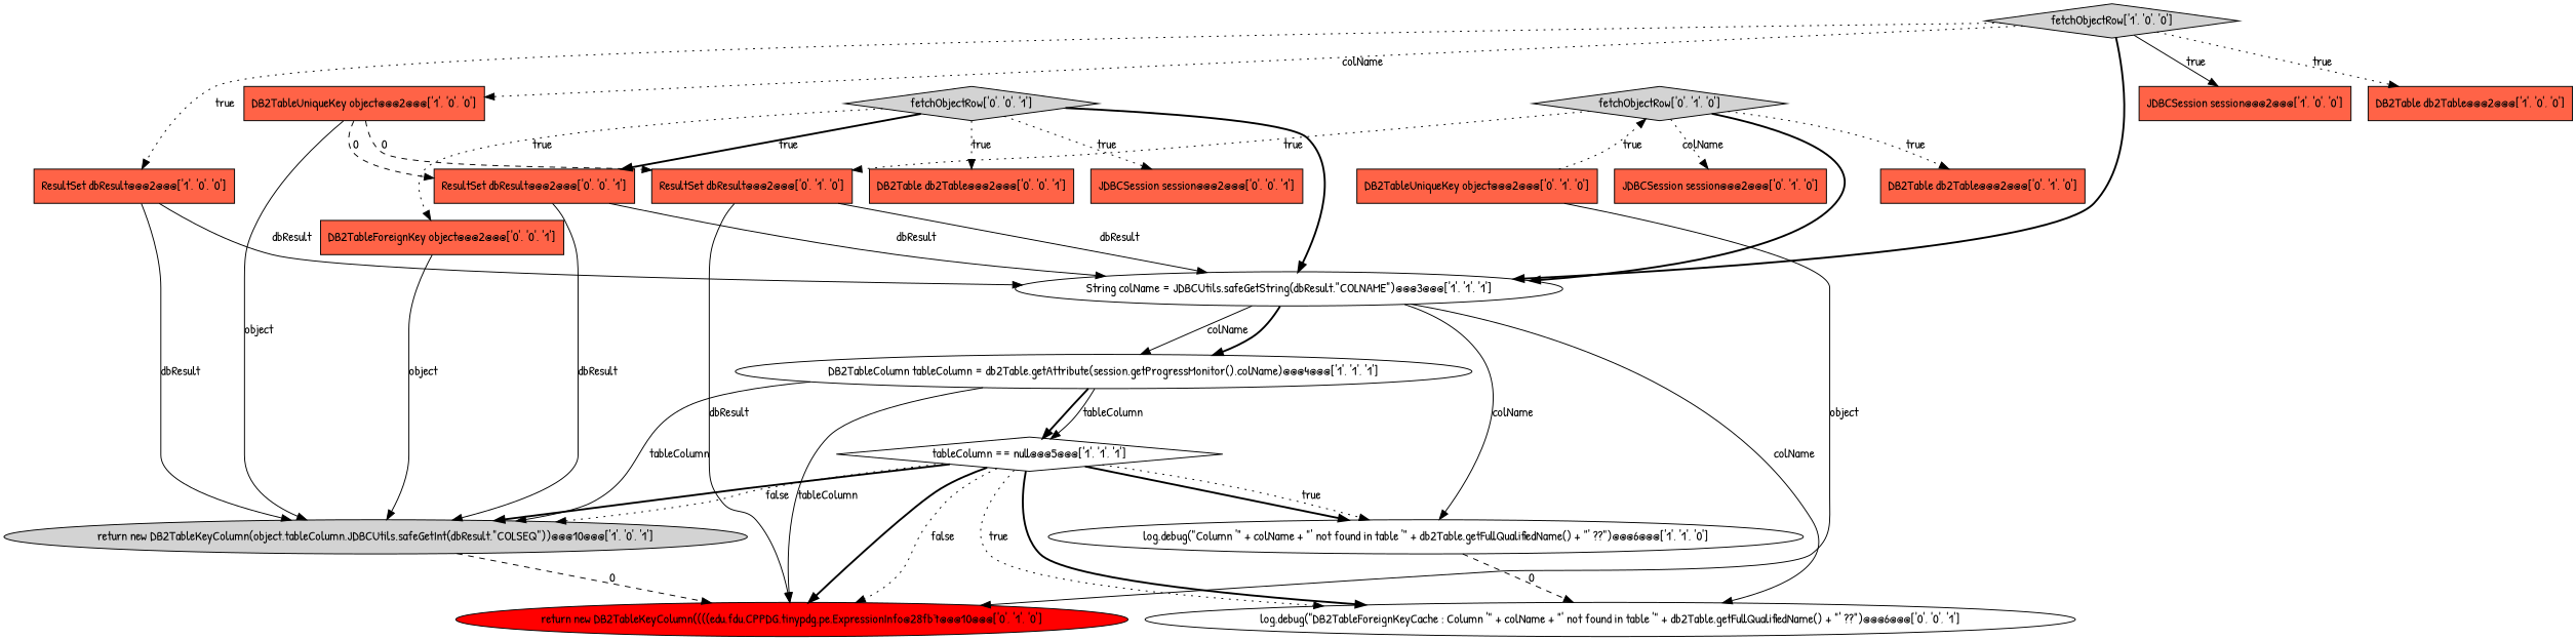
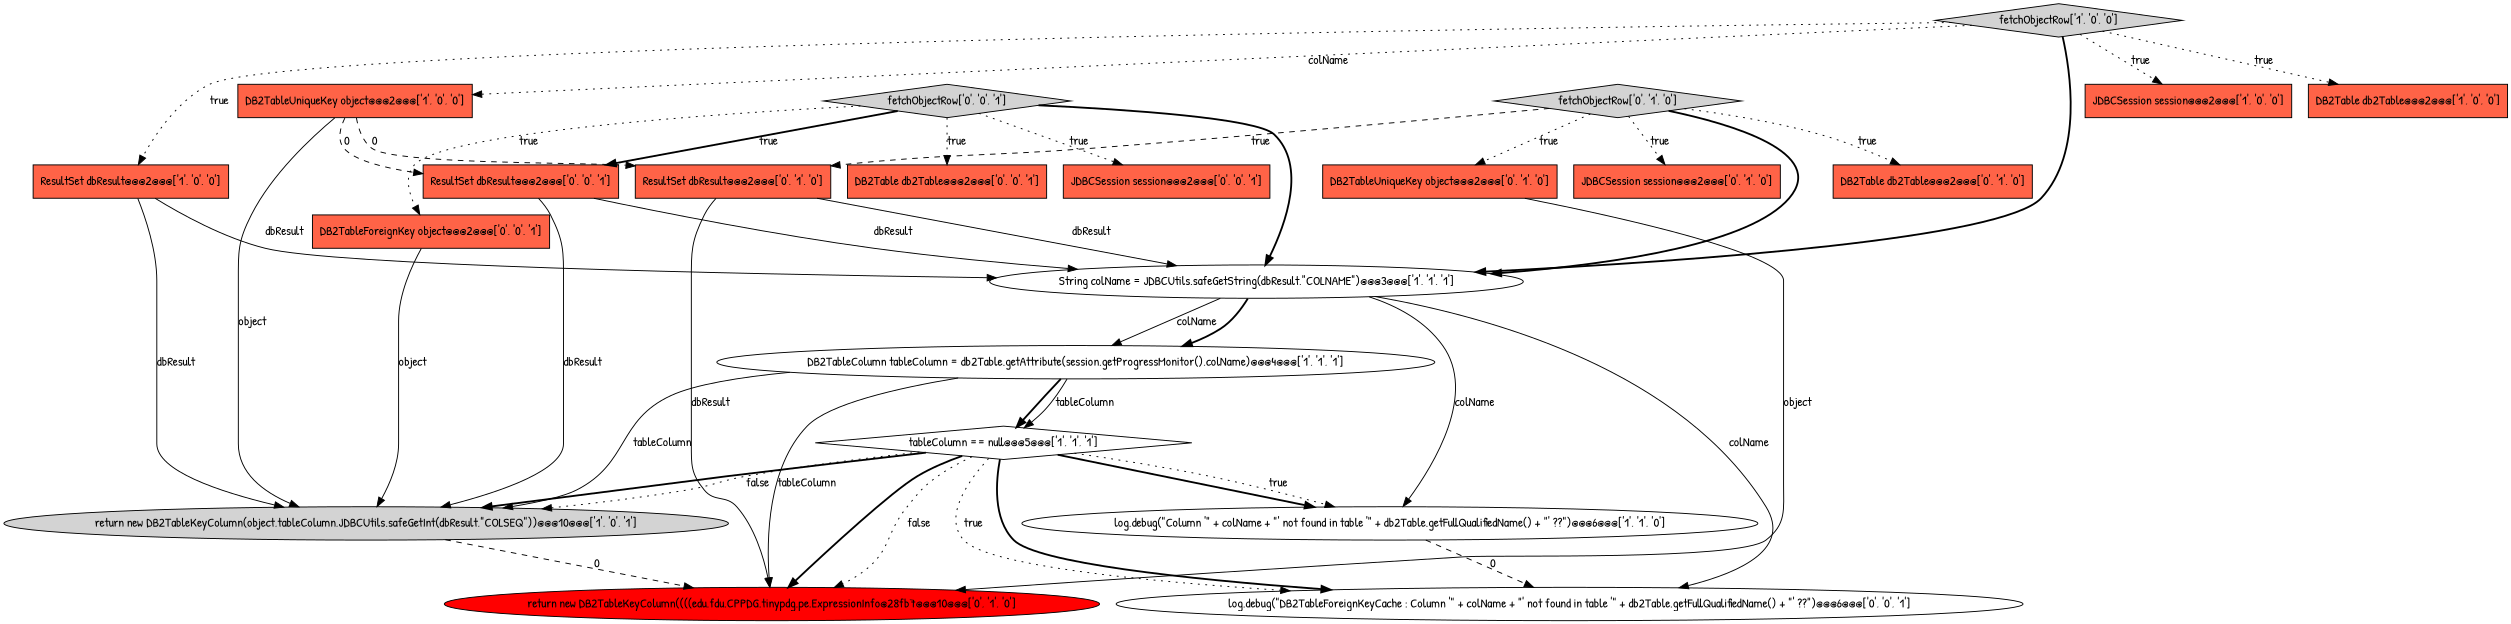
  digraph {
    fontname="Patrick Hand"
    node [fillcolor=tomato fontname="Patrick Hand" shape=box style=filled]
    edge [fontname="Patrick Hand" style=solid]
    n1 [fillcolor=white label="String colName = JDBCUtils.safeGetString(dbResult,\"COLNAME\")@@@3@@@['1', '1', '1']" shape=ellipse]
    n2 [fillcolor=white label="log.debug(\"Column '\" + colName + \"' not found in table '\" + db2Table.getFullQualifiedName() + \"' ??\")@@@6@@@['1', '1', '0']" shape=ellipse]
    n3 [fillcolor=white label="DB2TableColumn tableColumn = db2Table.getAttribute(session.getProgressMonitor(),colName)@@@4@@@['1', '1', '1']" shape=ellipse]
    n4 [fillcolor=white label="log.debug(\"DB2TableForeignKeyCache : Column '\" + colName + \"' not found in table '\" + db2Table.getFullQualifiedName() + \"' ??\")@@@6@@@['0', '0', '1']" shape=ellipse]
    n5 [fillcolor=red label="return new DB2TableKeyColumn((((edu.fdu.CPPDG.tinypdg.pe.ExpressionInfo@28fb7@@@10@@@['0', '1', '0']" shape=ellipse]
    n6 [fillcolor=lightgray label="return new DB2TableKeyColumn(object,tableColumn,JDBCUtils.safeGetInt(dbResult,\"COLSEQ\"))@@@10@@@['1', '0', '1']" shape=ellipse]
    n7 [fillcolor=white label="tableColumn == null@@@5@@@['1', '1', '1']" shape=diamond]
    n8 [label="JDBCSession session@@@2@@@['1', '0', '0']"]
    n9 [label="DB2Table db2Table@@@2@@@['0', '0', '1']"]
    n10 [fillcolor=lightgray label="fetchObjectRow['0', '0', '1']" shape=diamond]
    n11 [label="ResultSet dbResult@@@2@@@['0', '0', '1']"]
    n12 [label="DB2TableForeignKey object@@@2@@@['0', '0', '1']"]
    n13 [label="JDBCSession session@@@2@@@['0', '0', '1']"]
    n14 [label="DB2Table db2Table@@@2@@@['0', '1', '0']"]
    n15 [label="DB2Table db2Table@@@2@@@['1', '0', '0']"]
    n16 [fillcolor=lightgray label="fetchObjectRow['1', '0', '0']" shape=diamond]
    n17 [label="ResultSet dbResult@@@2@@@['1', '0', '0']"]
    n18 [label="DB2TableUniqueKey object@@@2@@@['1', '0', '0']"]
    n19 [label="ResultSet dbResult@@@2@@@['0', '1', '0']"]
    n20 [fillcolor=lightgray label="fetchObjectRow['0', '1', '0']" shape=diamond]
    n21 [label="DB2TableUniqueKey object@@@2@@@['0', '1', '0']"]
    n22 [label="JDBCSession session@@@2@@@['0', '1', '0']"]
    n1 -> n2 [label=colName]
    n1 -> n3 [label=colName]
    n1 -> n3 [style=bold]
    n1 -> n4 [label=colName]
    n2 -> n4 [label=0 style=dashed]
    n3 -> n5 [label=tableColumn]
    n3 -> n6 [label=tableColumn]
    n3 -> n7 [style=bold]
    n3 -> n7 [label=tableColumn]
    n6 -> n5 [label=0 style=dashed]
    n7 -> n2 [style=bold]
    n7 -> n2 [label=true style=dotted]
    n7 -> n4 [label=true style=dotted]
    n7 -> n4 [style=bold]
    n7 -> n5 [label=false style=dotted]
    n7 -> n5 [style=bold]
    n7 -> n6 [style=bold]
    n7 -> n6 [label=false style=dotted]
    n10 -> n1 [style=bold]
    n10 -> n9 [label=true style=dotted]
    n10 -> n11 [label=true style=bold]
    n10 -> n12 [label=true style=dotted]
    n10 -> n13 [label=true style=dotted]
    n11 -> n1 [label=dbResult]
    n11 -> n6 [label=dbResult]
    n12 -> n6 [label=object]
    n16 -> n1 [style=bold]
-   n16 -> n8 [label=true]
+   n16 -> n8 [label=true style=dotted]
    n16 -> n15 [label=true style=dotted]
    n16 -> n17 [label=true style=dotted]
    n16 -> n18 [label=colName style=dotted]
    n17 -> n1 [label=dbResult]
    n17 -> n6 [label=dbResult]
    n18 -> n6 [label=object]
    n18 -> n11 [label=0 style=dashed]
    n18 -> n19 [label=0 style=dashed]
    n19 -> n1 [label=dbResult]
    n19 -> n5 [label=dbResult]
    n20 -> n1 [style=bold]
    n20 -> n14 [label=true style=dotted]
-   n20 -> n19 [label=true style=dotted]
-   n21 -> n20 [label=true style=dotted]
-   n20 -> n22 [label=colName style=dotted]
+   n20 -> n19 [label=true style=dashed]
+   n20 -> n21 [label=true style=dotted]
+   n20 -> n22 [label=true style=dotted]
    n21 -> n5 [label=object]
  }
